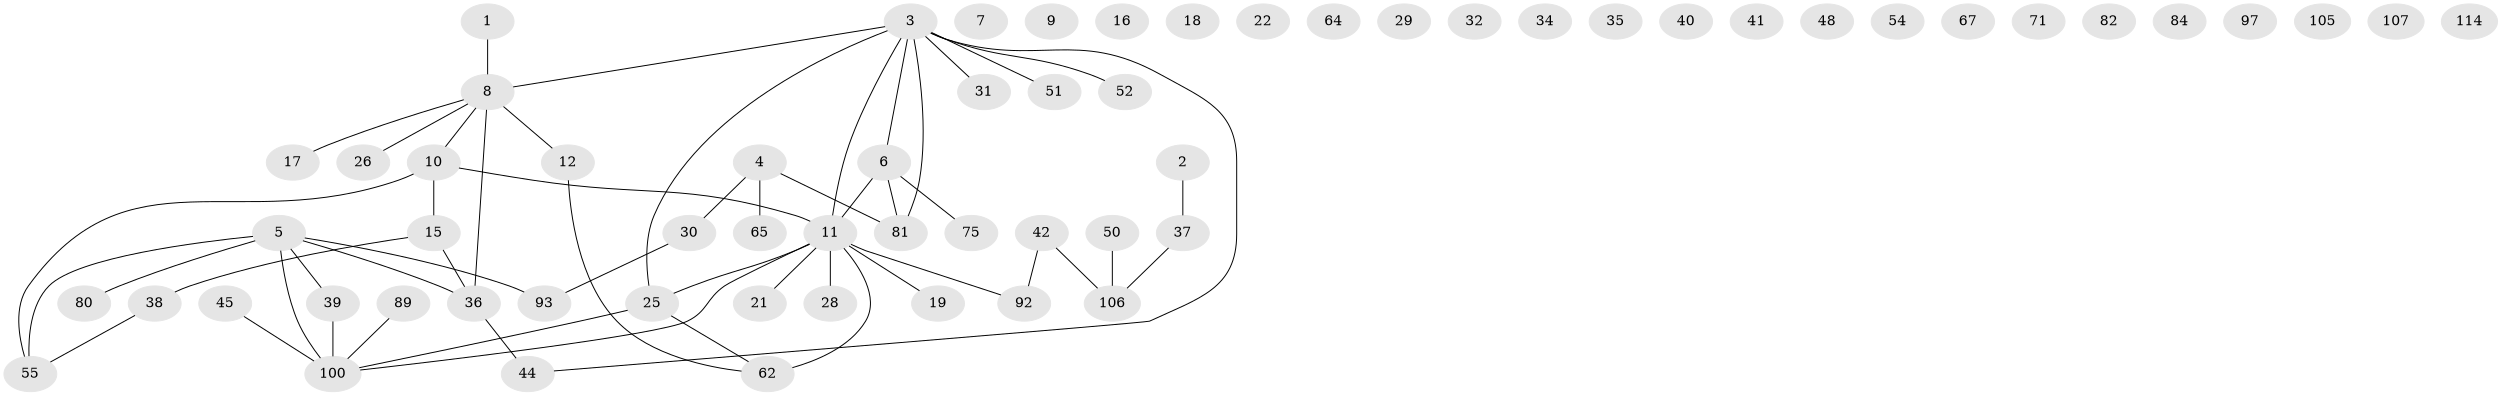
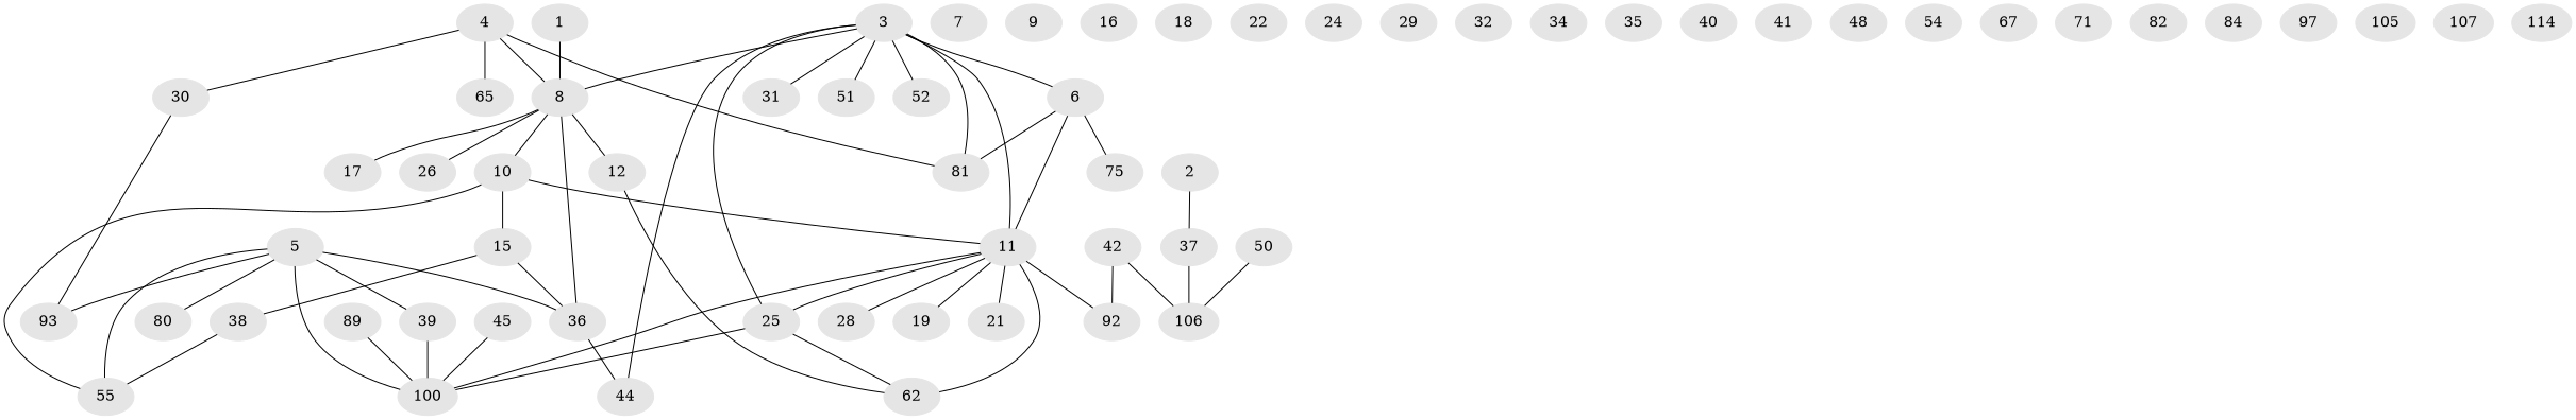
  graph {
    node [color=gray90 style=filled]
    1 [super="+85"]
    8 [super="+113+14"]
    36 [super="+47"]
    10 [super="+20"]
    12 [super="+66"]
    17
    26
    2 [super="+61"]
    37 [super="+83+59"]
    106 [super="+109"]
    3 [super="+76+79"]
    6 [super="+60+57"]
    11 [super="+27+91+49"]
    25 [super="+56"]
    31 [super="+78+70"]
    44
    51
    52 [super="+101"]
    81 [super="+86"]
    75
    100 [super="+102+104+115"]
    19 [super="+95"]
    21
    28
    62 [super="+93+74"]
    92 [super="+94"]
    4 [super="+77+33"]
    30 [super="+73"]
    65
    n30 [label=93 super="+68"]
    5 [super="+117+22"]
    39
    55 [super="+111+72"]
    80
    7
    15 [super="+63"]
    9 [super="+13"]
    38 [super="+46"]
    16 [super="+43"]
    18
    n41 [label=22]
-   24 [label=64]
+   24
    29
    32
    34
    35
    40
    41 [super="+69"]
    42
    45 [super="+96"]
    48
    50 [super="+64"]
    54
    67
    71 [super="+112"]
    82
    84
    89
    97
    105
    107
    114
    1 -- 8
    8 -- 36 [weight=2]
    8 -- 10
    8 -- 12
    8 -- 17
    8 -- 26
    36 -- 44
    10 -- 11
    10 -- 55
    10 -- 15
    12 -- 62
    2 -- 37
    37 -- 106
    3 -- 8
    3 -- 6
    3 -- 11 [weight=2]
    3 -- 25
    3 -- 31
    3 -- 44
    3 -- 51
    3 -- 52
    3 -- 81
    6 -- 11
    6 -- 81
    6 -- 75
    11 -- 25
    11 -- 100
    11 -- 19
    11 -- 21
    11 -- 28
    11 -- 62 [weight=2]
    11 -- 92
    25 -- 100
    25 -- 62
+   4 -- 8
    4 -- 81
    4 -- 30
    4 -- 65
    30 -- n30
    5 -- 36
    5 -- 100 [weight=2]
    5 -- n30
    5 -- 39
    5 -- 55
    5 -- 80
    39 -- 100
    15 -- 36
    15 -- 38
    38 -- 55
    42 -- 106
    42 -- 92
    45 -- 100
    50 -- 106
    89 -- 100
  }
